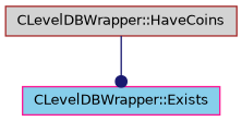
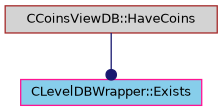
  digraph {
    rankdir=TB
    node [fontname=Helvetica fontsize=10 shape=record style=filled]
-   n1 [color=brown fillcolor=lightgrey fontcolor=black height=0.2 label="CLevelDBWrapper::HaveCoins" width=0.4]
+   n1 [color=brown fillcolor=lightgrey fontcolor=black height=0.2 label="CCoinsViewDB::HaveCoins" width=0.4]
    n2 [color=deeppink fillcolor=skyblue height=0.2 label="CLevelDBWrapper::Exists" width=0.4]
    n1 -> n2 [color=midnightblue fontname=Helvetica fontsize=10 labelfontname=Helvetica labelfontsize=10 style=solid arrowhead=dot]
  }
